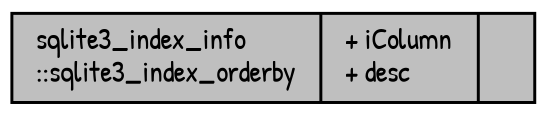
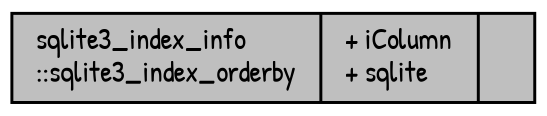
  digraph {
    rankdir=LR
    fontname="Patrick Hand"
-   n1 [color=black fillcolor=grey75 fontcolor=black fontname="Patrick Hand" fontsize=10 height=0.2 label="{sqlite3_index_info\l::sqlite3_index_orderby\n|+ iColumn\l+ desc\l|}" shape=record style=filled width=0.4]
+   n1 [color=black fillcolor=grey75 fontcolor=black fontname="Patrick Hand" fontsize=10 height=0.2 label="{sqlite3_index_info\l::sqlite3_index_orderby\n|+ iColumn\l+ sqlite\l|}" shape=record style=filled width=0.4]
  }
